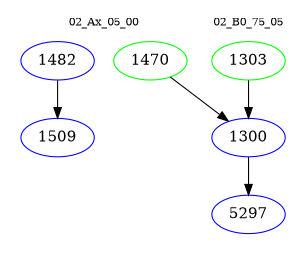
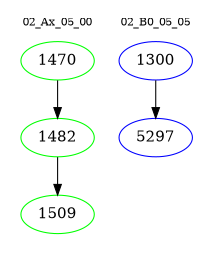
  digraph {
    node [color=blue]
    edge [color=black]
    n1 [color=green label=1470]
-   n2 [label=1482]
-   n3 [label=1509]
-   n4 [color=green label=1303]
+   n2 [color=green label=1482]
+   n3 [color=green label=1509]
    n5 [label=1300]
    n6 [label=5297]
    subgraph cluster_1 {
      color=white
      fontsize=10
      label="02_Ax_05_00"
      n1
      n2
      n3
    }
    subgraph cluster_2 {
      color=white
      fontsize=10
-     label="02_B0_75_05"
-     n4
+     label="02_B0_05_05"
      n5
      n6
    }
-   n1 -> n5
+   n1 -> n2
    n2 -> n3
-   n4 -> n5
    n5 -> n6
  }
